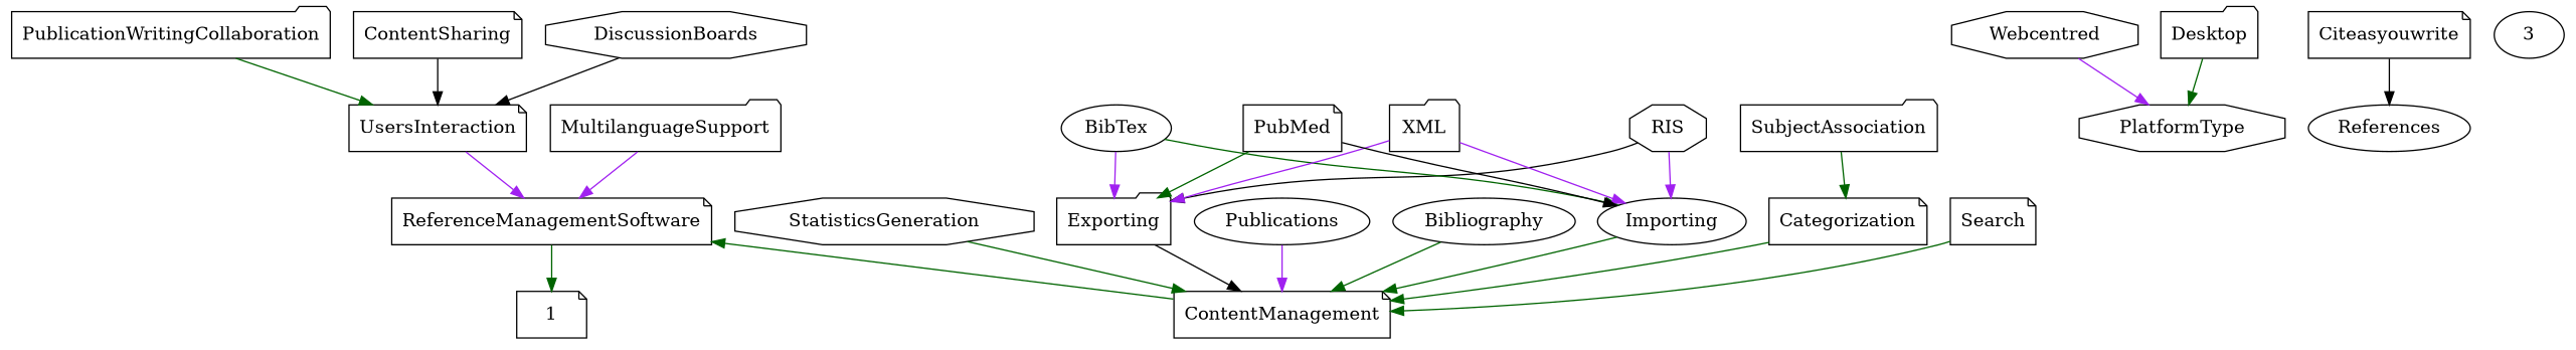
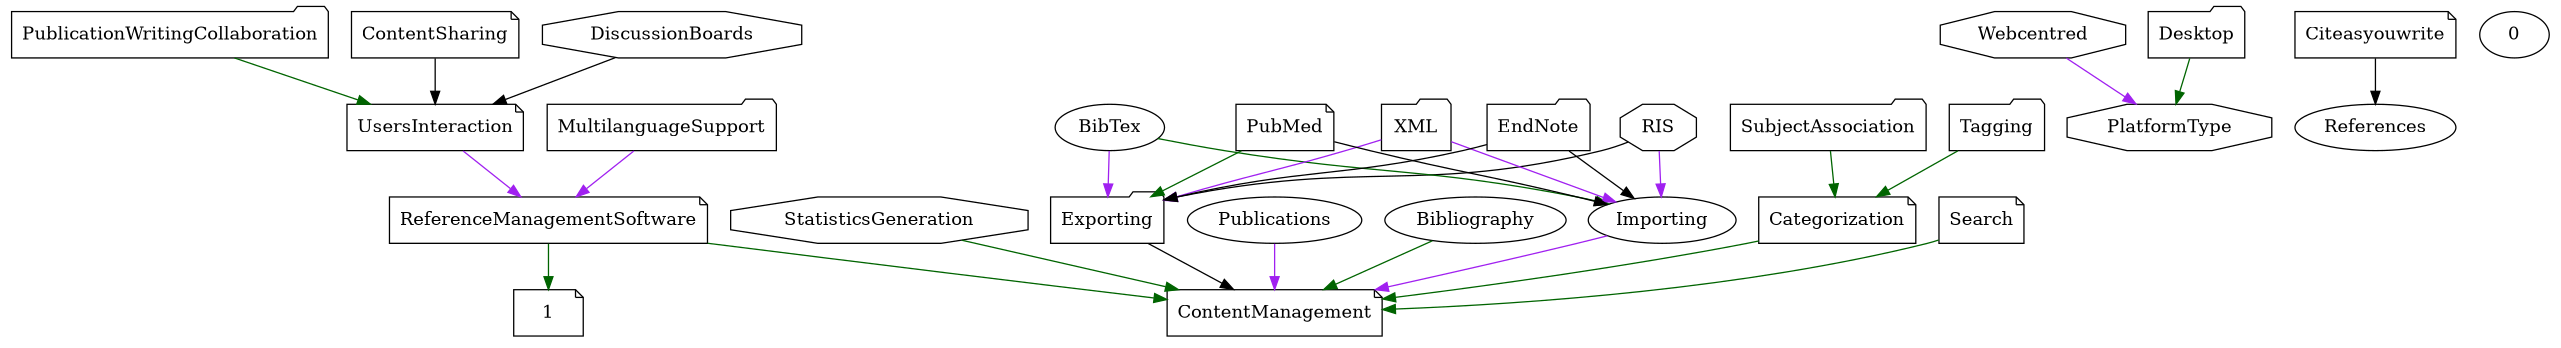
  digraph {
    node [shape=note]
    edge [color=darkgreen]
    MultilanguageSupport [shape=folder]
    ReferenceManagementSoftware
    1
    RIS [shape=octagon]
    Exporting [shape=folder]
    Importing [shape=ellipse]
    ContentManagement
    PublicationWritingCollaboration [shape=folder]
    UsersInteraction
    ContentSharing
    Search
    StatisticsGeneration [shape=octagon]
    PlatformType [shape=octagon]
    References [shape=ellipse]
    Citeasyouwrite
    BibTex [shape=ellipse]
-   0 [shape=ellipse label=3]
+   0 [shape=ellipse]
    Webcentred [shape=octagon]
    SubjectAssociation [shape=folder]
    Categorization
    Publications [shape=ellipse]
    Bibliography [shape=ellipse]
+   Tagging [shape=folder]
    Desktop [shape=folder]
    XML [shape=folder]
+   EndNote [shape=folder]
    PubMed
    DiscussionBoards [shape=octagon]
    MultilanguageSupport -> ReferenceManagementSoftware [color=purple]
    ReferenceManagementSoftware -> 1
    RIS -> Exporting [color=black]
    RIS -> Importing [color=purple]
    Exporting -> ContentManagement [color=black]
-   Importing -> ContentManagement
-   ContentManagement -> ReferenceManagementSoftware
+   Importing -> ContentManagement [color=purple]
+   ReferenceManagementSoftware -> ContentManagement
    PublicationWritingCollaboration -> UsersInteraction
    UsersInteraction -> ReferenceManagementSoftware [color=purple]
    ContentSharing -> UsersInteraction [color=black]
    Search -> ContentManagement
    StatisticsGeneration -> ContentManagement
    Citeasyouwrite -> References [color=black]
    BibTex -> Exporting [color=purple]
    BibTex -> Importing
    Webcentred -> PlatformType [color=purple]
    SubjectAssociation -> Categorization
    Categorization -> ContentManagement
    Publications -> ContentManagement [color=purple]
    Bibliography -> ContentManagement
+   Tagging -> Categorization
    Desktop -> PlatformType
    XML -> Exporting [color=purple]
    XML -> Importing [color=purple]
+   EndNote -> Exporting [color=black]
+   EndNote -> Importing [color=black]
    PubMed -> Exporting
    PubMed -> Importing [color=black]
    DiscussionBoards -> UsersInteraction [color=black]
  }
